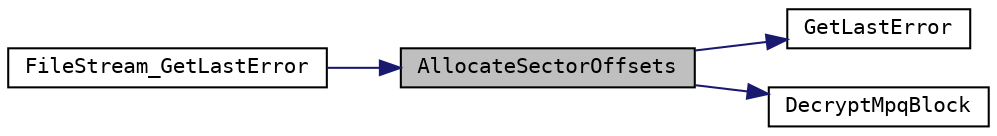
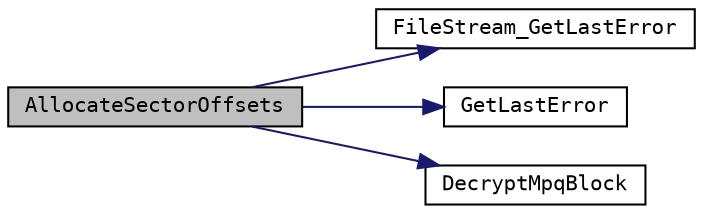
  digraph {
    fontname="DejaVu Sans Mono"
    rankdir=LR
    node [color=black fillcolor=white fontname="DejaVu Sans Mono" fontsize=10 shape=record style=filled]
    edge [color=midnightblue fontname="DejaVu Sans Mono" fontsize=10 labelfontname=Helvetica labelfontsize=10 style=solid]
    n1 [fillcolor=grey75 fontcolor=black height=0.2 label=AllocateSectorOffsets width=0.4]
    n2 [height=0.2 label=FileStream_GetLastError width=0.4]
    n3 [height=0.2 label=GetLastError width=0.4]
    n4 [height=0.2 label=DecryptMpqBlock width=0.4]
-   n2 -> n1
+   n1 -> n2
    n1 -> n3
    n1 -> n4
  }
